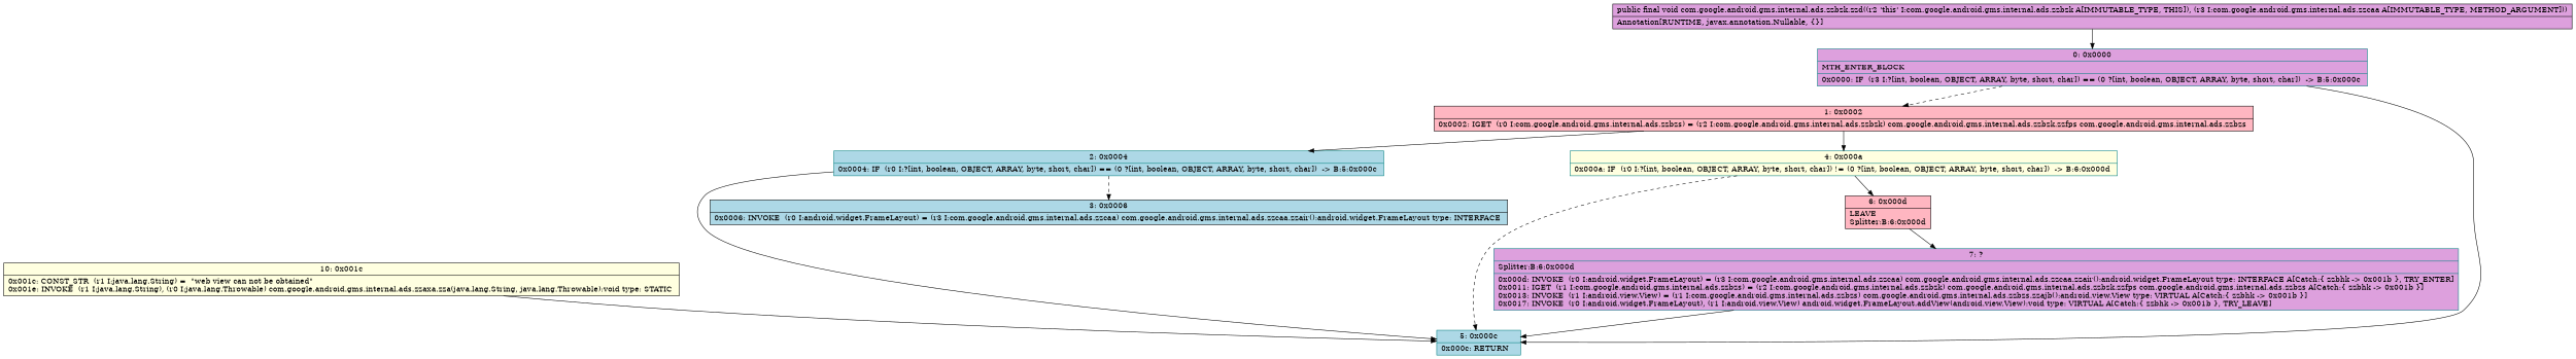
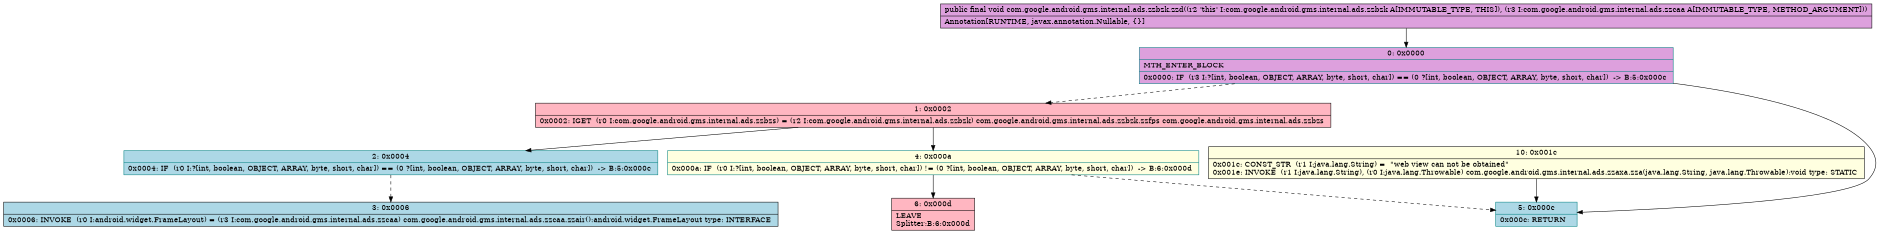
  digraph {
    node [color=teal fillcolor=plum shape=record style=filled]
    n1 [label="{0\:\ 0x0000|MTH_ENTER_BLOCK\l|0x0000: IF  (r3 I:?[int, boolean, OBJECT, ARRAY, byte, short, char]) == (0 ?[int, boolean, OBJECT, ARRAY, byte, short, char])  \-\> B:5:0x000c \l}"]
    n2 [color=black fillcolor=lightpink label="{1\:\ 0x0002|0x0002: IGET  (r0 I:com.google.android.gms.internal.ads.zzbzs) = (r2 I:com.google.android.gms.internal.ads.zzbzk) com.google.android.gms.internal.ads.zzbzk.zzfps com.google.android.gms.internal.ads.zzbzs \l}"]
    n3 [fillcolor=lightblue label="{5\:\ 0x000c|0x000c: RETURN   \l}"]
    n4 [fillcolor=lightblue label="{2\:\ 0x0004|0x0004: IF  (r0 I:?[int, boolean, OBJECT, ARRAY, byte, short, char]) == (0 ?[int, boolean, OBJECT, ARRAY, byte, short, char])  \-\> B:5:0x000c \l}"]
    n5 [fillcolor=lightyellow label="{4\:\ 0x000a|0x000a: IF  (r0 I:?[int, boolean, OBJECT, ARRAY, byte, short, char]) != (0 ?[int, boolean, OBJECT, ARRAY, byte, short, char])  \-\> B:6:0x000d \l}"]
    n6 [color=black fillcolor=lightblue label="{3\:\ 0x0006|0x0006: INVOKE  (r0 I:android.widget.FrameLayout) = (r3 I:com.google.android.gms.internal.ads.zzcaa) com.google.android.gms.internal.ads.zzcaa.zzair():android.widget.FrameLayout type: INTERFACE \l}"]
    n7 [color=black fillcolor=lightpink label="{6\:\ 0x000d|LEAVE\lSplitter:B:6:0x000d\l}"]
-   n8 [label="{7\:\ ?|Splitter:B:6:0x000d\l|0x000d: INVOKE  (r0 I:android.widget.FrameLayout) = (r3 I:com.google.android.gms.internal.ads.zzcaa) com.google.android.gms.internal.ads.zzcaa.zzair():android.widget.FrameLayout type: INTERFACE A[Catch:\{ zzbhk \-\> 0x001b \}, TRY_ENTER]\l0x0011: IGET  (r1 I:com.google.android.gms.internal.ads.zzbzs) = (r2 I:com.google.android.gms.internal.ads.zzbzk) com.google.android.gms.internal.ads.zzbzk.zzfps com.google.android.gms.internal.ads.zzbzs A[Catch:\{ zzbhk \-\> 0x001b \}]\l0x0013: INVOKE  (r1 I:android.view.View) = (r1 I:com.google.android.gms.internal.ads.zzbzs) com.google.android.gms.internal.ads.zzbzs.zzajb():android.view.View type: VIRTUAL A[Catch:\{ zzbhk \-\> 0x001b \}]\l0x0017: INVOKE  (r0 I:android.widget.FrameLayout), (r1 I:android.view.View) android.widget.FrameLayout.addView(android.view.View):void type: VIRTUAL A[Catch:\{ zzbhk \-\> 0x001b \}, TRY_LEAVE]\l}"]
    n9 [color=black fillcolor=lightyellow label="{10\:\ 0x001c|0x001c: CONST_STR  (r1 I:java.lang.String) =  \"web view can not be obtained\" \l0x001e: INVOKE  (r1 I:java.lang.String), (r0 I:java.lang.Throwable) com.google.android.gms.internal.ads.zzaxa.zza(java.lang.String, java.lang.Throwable):void type: STATIC \l}"]
    n10 [color=black label="{public final void com.google.android.gms.internal.ads.zzbzk.zzd((r2 'this' I:com.google.android.gms.internal.ads.zzbzk A[IMMUTABLE_TYPE, THIS]), (r3 I:com.google.android.gms.internal.ads.zzcaa A[IMMUTABLE_TYPE, METHOD_ARGUMENT]))  | Annotation[RUNTIME, javax.annotation.Nullable, \{\}]\l}"]
    n1 -> n2 [style=dashed]
    n1 -> n3
    n2 -> n4
    n2 -> n5
-   n4 -> n3
    n4 -> n6 [style=dashed]
    n5 -> n3 [style=dashed]
    n5 -> n7
-   n7 -> n8
-   n8 -> n3
    n9 -> n3
    n10 -> n1
  }
